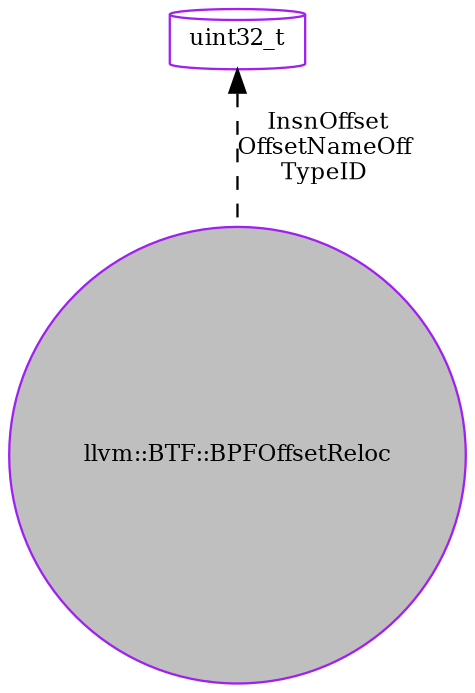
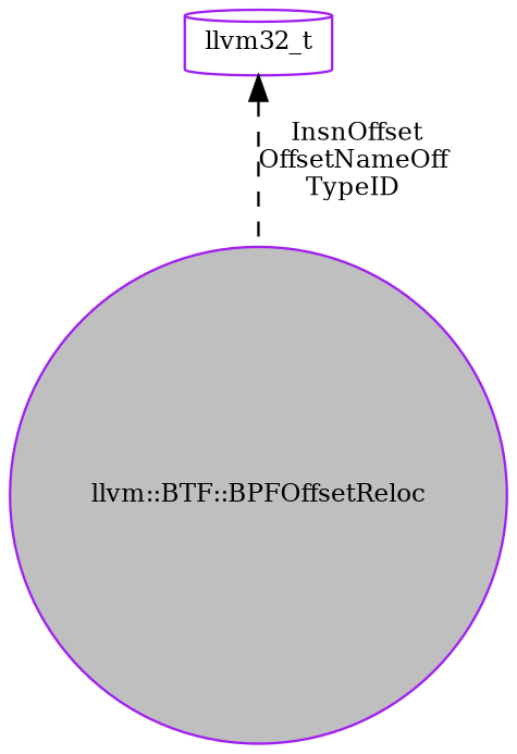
  digraph {
    fontname="DejaVu Serif"
    node [color=purple fontname="DejaVu Serif" fontsize=10]
    n1 [fillcolor=grey75 fontcolor=black height=0.2 label="llvm::BTF::BPFOffsetReloc" shape=circle style=filled width=0.4]
-   n2 [height=0.2 label=uint32_t shape=cylinder width=0.4]
+   n2 [height=0.2 label=llvm32_t shape=cylinder width=0.4]
    n2 -> n1 [color=black dir=back fontname="DejaVu Serif" fontsize=10 label=" InsnOffset\nOffsetNameOff\nTypeID" labelfontname=Helvetica labelfontsize=10 style=dashed]
  }
